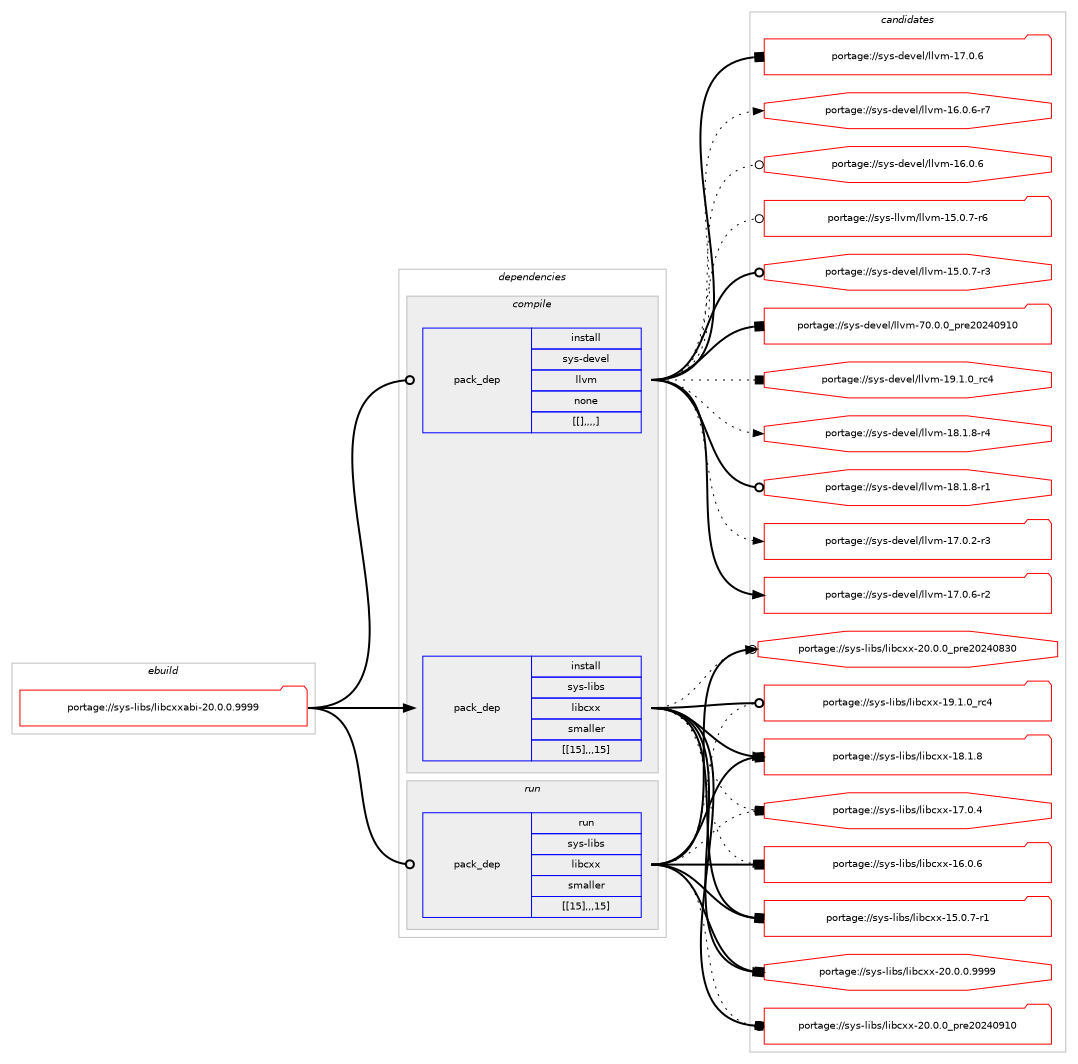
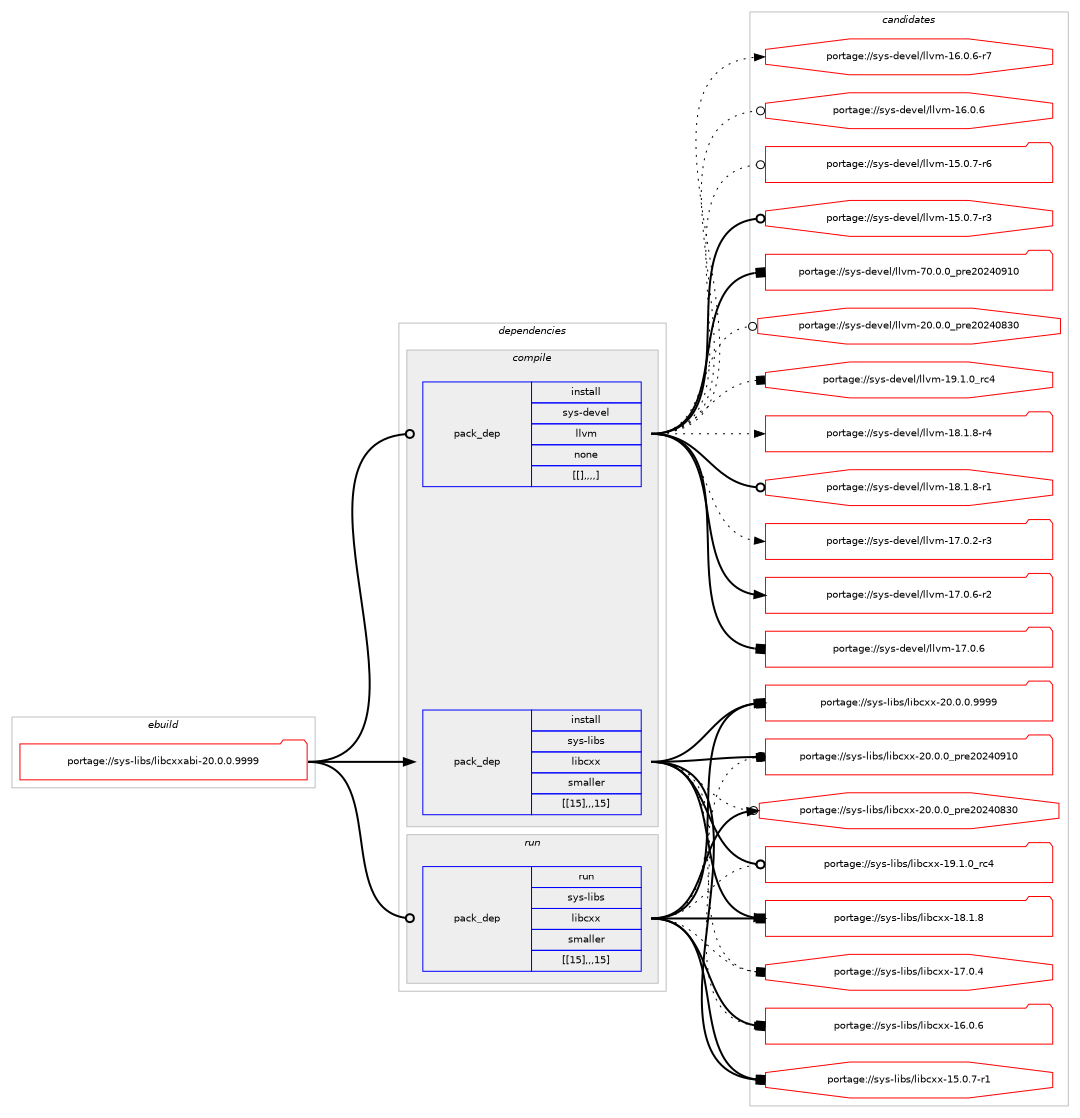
  digraph {
    compound=true
    concentrate=true
    fontname=Helvetica
    fontsize=10
    newrank=true
    rankdir=LR
    ranksep=1.5
    node [color=red fontname=Helvetica fontsize=10 shape=folder]
    edge [arrowhead=odot headport=w style=bold tailport=e weight=100]
    n1 [label="portage://sys-libs/libcxxabi-20.0.0.9999" width=4]
    n2 [color=blue label=<<TABLE BORDER="0" CELLBORDER="1" CELLSPACING="0" CELLPADDING="4" WIDTH="220"><TR><TD ROWSPAN="6" CELLPADDING="30">pack_dep</TD></TR><TR><TD WIDTH="110">install</TD></TR><TR><TD>sys-devel</TD></TR><TR><TD>llvm</TD></TR><TR><TD>none</TD></TR><TR><TD>[[],,,,]</TD></TR></TABLE>> shape=none]
    n3 [color=blue label=<<TABLE BORDER="0" CELLBORDER="1" CELLSPACING="0" CELLPADDING="4" WIDTH="220"><TR><TD ROWSPAN="6" CELLPADDING="30">pack_dep</TD></TR><TR><TD WIDTH="110">install</TD></TR><TR><TD>sys-libs</TD></TR><TR><TD>libcxx</TD></TR><TR><TD>smaller</TD></TR><TR><TD>[[15],,,15]</TD></TR></TABLE>> shape=none]
    n4 [color=blue label=<<TABLE BORDER="0" CELLBORDER="1" CELLSPACING="0" CELLPADDING="4" WIDTH="220"><TR><TD ROWSPAN="6" CELLPADDING="30">pack_dep</TD></TR><TR><TD WIDTH="110">run</TD></TR><TR><TD>sys-libs</TD></TR><TR><TD>libcxx</TD></TR><TR><TD>smaller</TD></TR><TR><TD>[[15],,,15]</TD></TR></TABLE>> shape=none]
    n5 [label="portage://sys-devel/llvm-70.0.0_pre20240910" width=4]
+   n6 [label="portage://sys-devel/llvm-20.0.0_pre20240830" shape=octagon width=4]
    n7 [label="portage://sys-devel/llvm-19.1.0_rc4" shape=octagon width=4]
-   n8 [label="portage://sys-devel/llvm-18.1.8-r4" shape=octagon width=4]
+   n8 [label="portage://sys-devel/llvm-18.1.8-r4" width=4]
    n9 [label="portage://sys-devel/llvm-18.1.8-r1" shape=octagon width=4]
    n10 [label="portage://sys-devel/llvm-17.0.2-r3" width=4]
    n11 [label="portage://sys-devel/llvm-17.0.6-r2" width=4]
    n12 [label="portage://sys-devel/llvm-17.0.6" width=4]
    n13 [label="portage://sys-devel/llvm-16.0.6-r7" shape=octagon width=4]
    n14 [label="portage://sys-devel/llvm-16.0.6" shape=octagon width=4]
-   n15 [label="portage://sys-llvm/llvm-15.0.7-r6" width=4]
+   n15 [label="portage://sys-devel/llvm-15.0.7-r6" width=4]
    n16 [label="portage://sys-devel/llvm-15.0.7-r3" shape=octagon width=4]
-   n17 [label="portage://sys-libs/libcxx-20.0.0.9999" shape=octagon width=4]
+   n17 [label="portage://sys-libs/libcxx-20.0.0.9999" width=4]
    n18 [label="portage://sys-libs/libcxx-20.0.0_pre20240910" width=4]
    n19 [label="portage://sys-libs/libcxx-20.0.0_pre20240830" shape=octagon width=4]
    n20 [label="portage://sys-libs/libcxx-19.1.0_rc4" width=4]
    n21 [label="portage://sys-libs/libcxx-18.1.8" width=4]
    n22 [label="portage://sys-libs/libcxx-17.0.4" shape=octagon width=4]
    n23 [label="portage://sys-libs/libcxx-16.0.6" width=4]
-   n24 [label="portage://sys-libs/libcxx-15.0.7-r1" width=4]
+   n24 [label="portage://sys-libs/libcxx-15.0.7-r1" shape=octagon width=4]
    subgraph cluster_1 {
      color=gray
      label=<<i>ebuild</i>>
      n1
    }
    subgraph cluster_2 {
      color=gray
      label=<<i>dependencies</i>>
      subgraph cluster_3 {
        color=gray
        fillcolor="#eeeeee"
        label=<<i>compile</i>>
        style=filled
        subgraph sub_4 {
          color=gray
          fillcolor="#eeeeee"
          label=<<i>compile</i>>
          style=filled
          n2
        }
        subgraph sub_5 {
          color=gray
          fillcolor="#eeeeee"
          label=<<i>compile</i>>
          style=filled
          n3
        }
      }
      subgraph cluster_6 {
        color=gray
        fillcolor="#eeeeee"
        label=<<i>compile and run</i>>
        style=filled
      }
      subgraph cluster_7 {
        color=gray
        fillcolor="#eeeeee"
        label=<<i>run</i>>
        style=filled
        subgraph sub_8 {
          color=gray
          fillcolor="#eeeeee"
          label=<<i>run</i>>
          style=filled
          n4
        }
      }
    }
    subgraph cluster_9 {
      color=gray
      label=<<i>candidates</i>>
      rank=same
      subgraph sub_10 {
        color=black
        label=<<i>candidates</i>>
        nodesep=1
        rank=same
        n5
+       n6
        n7
        n8
        n9
        n10
        n11
        n12
        n13
        n14
        n15
        n16
      }
      subgraph sub_11 {
        color=black
        label=<<i>candidates</i>>
        nodesep=1
        rank=same
        n17
        n18
        n19
        n20
        n21
        n22
        n23
        n24
      }
      subgraph sub_12 {
        color=black
        label=<<i>candidates</i>>
        nodesep=1
        rank=same
        n17
        n18
        n19
        n20
        n21
        n22
        n23
        n24
      }
    }
    n1 -> n2 [weight=20]
    n1 -> n3 [arrowhead=normal weight=20]
    n1 -> n4 [weight=20]
    n2 -> n5 [arrowhead=box]
+   n2 -> n6 [style=dotted]
    n2 -> n7 [arrowhead=box style=dotted]
    n2 -> n8 [arrowhead=normal style=dotted]
    n2 -> n9
    n2 -> n10 [arrowhead=normal style=dotted]
    n2 -> n11 [arrowhead=normal]
    n2 -> n12 [arrowhead=box]
    n2 -> n13 [arrowhead=normal style=dotted]
    n2 -> n14 [style=dotted]
    n2 -> n15 [style=dotted]
    n2 -> n16
    n3 -> n17 [arrowhead=normal]
    n3 -> n18
    n3 -> n19 [style=dotted]
    n3 -> n20
    n3 -> n21 [arrowhead=normal]
    n3 -> n22 [arrowhead=box style=dotted]
    n3 -> n23 [arrowhead=normal style=dotted]
    n3 -> n24 [arrowhead=box]
    n4 -> n17 [arrowhead=box]
    n4 -> n18 [arrowhead=box style=dotted]
    n4 -> n19 [arrowhead=normal]
    n4 -> n20 [style=dotted]
    n4 -> n21 [arrowhead=box]
    n4 -> n22 [arrowhead=box style=dotted]
    n4 -> n23 [arrowhead=box]
    n4 -> n24
  }
